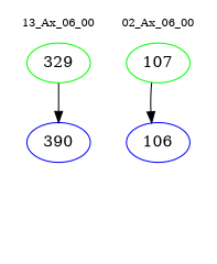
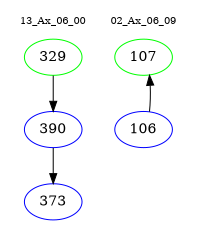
  digraph {
    node [color=blue]
    edge [color=black]
    n1 [color=green label=329]
    n2 [label=390]
+   n3 [label=373]
    n4 [color=green label=107]
    n5 [label=106]
    subgraph cluster_1 {
      color=white
      fontsize=10
      label="13_Ax_06_00"
      n1
      n2
+     n3
    }
    subgraph cluster_2 {
      color=white
      fontsize=10
-     label="02_Ax_06_00"
+     label="02_Ax_06_09"
      n4
      n5
    }
    n1 -> n2
-   n4 -> n5
+   n2 -> n3
+   n5 -> n4
  }
